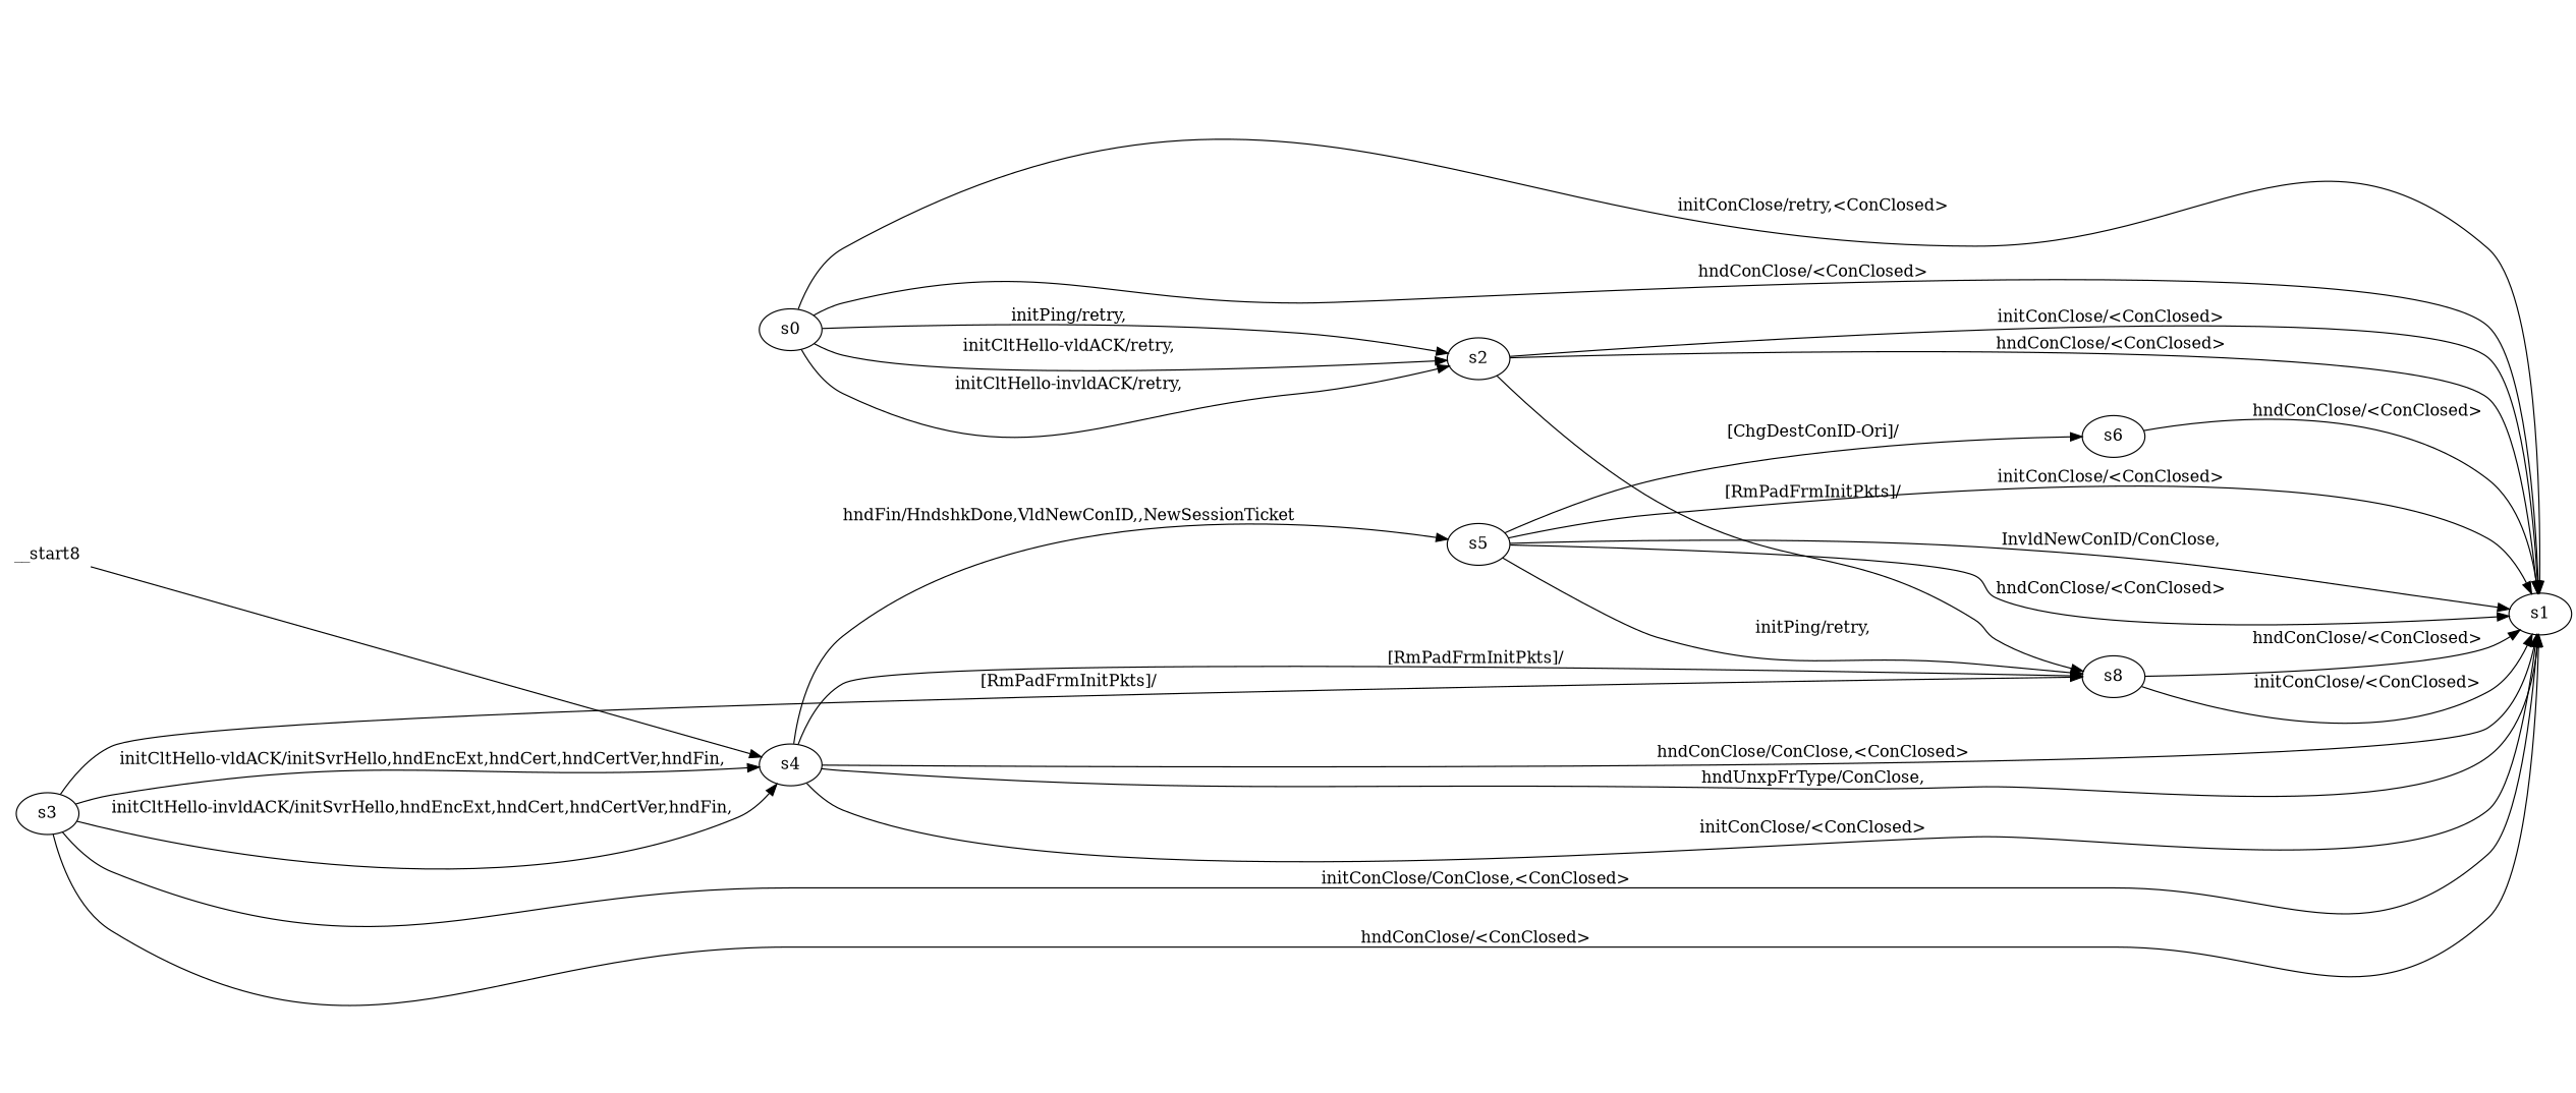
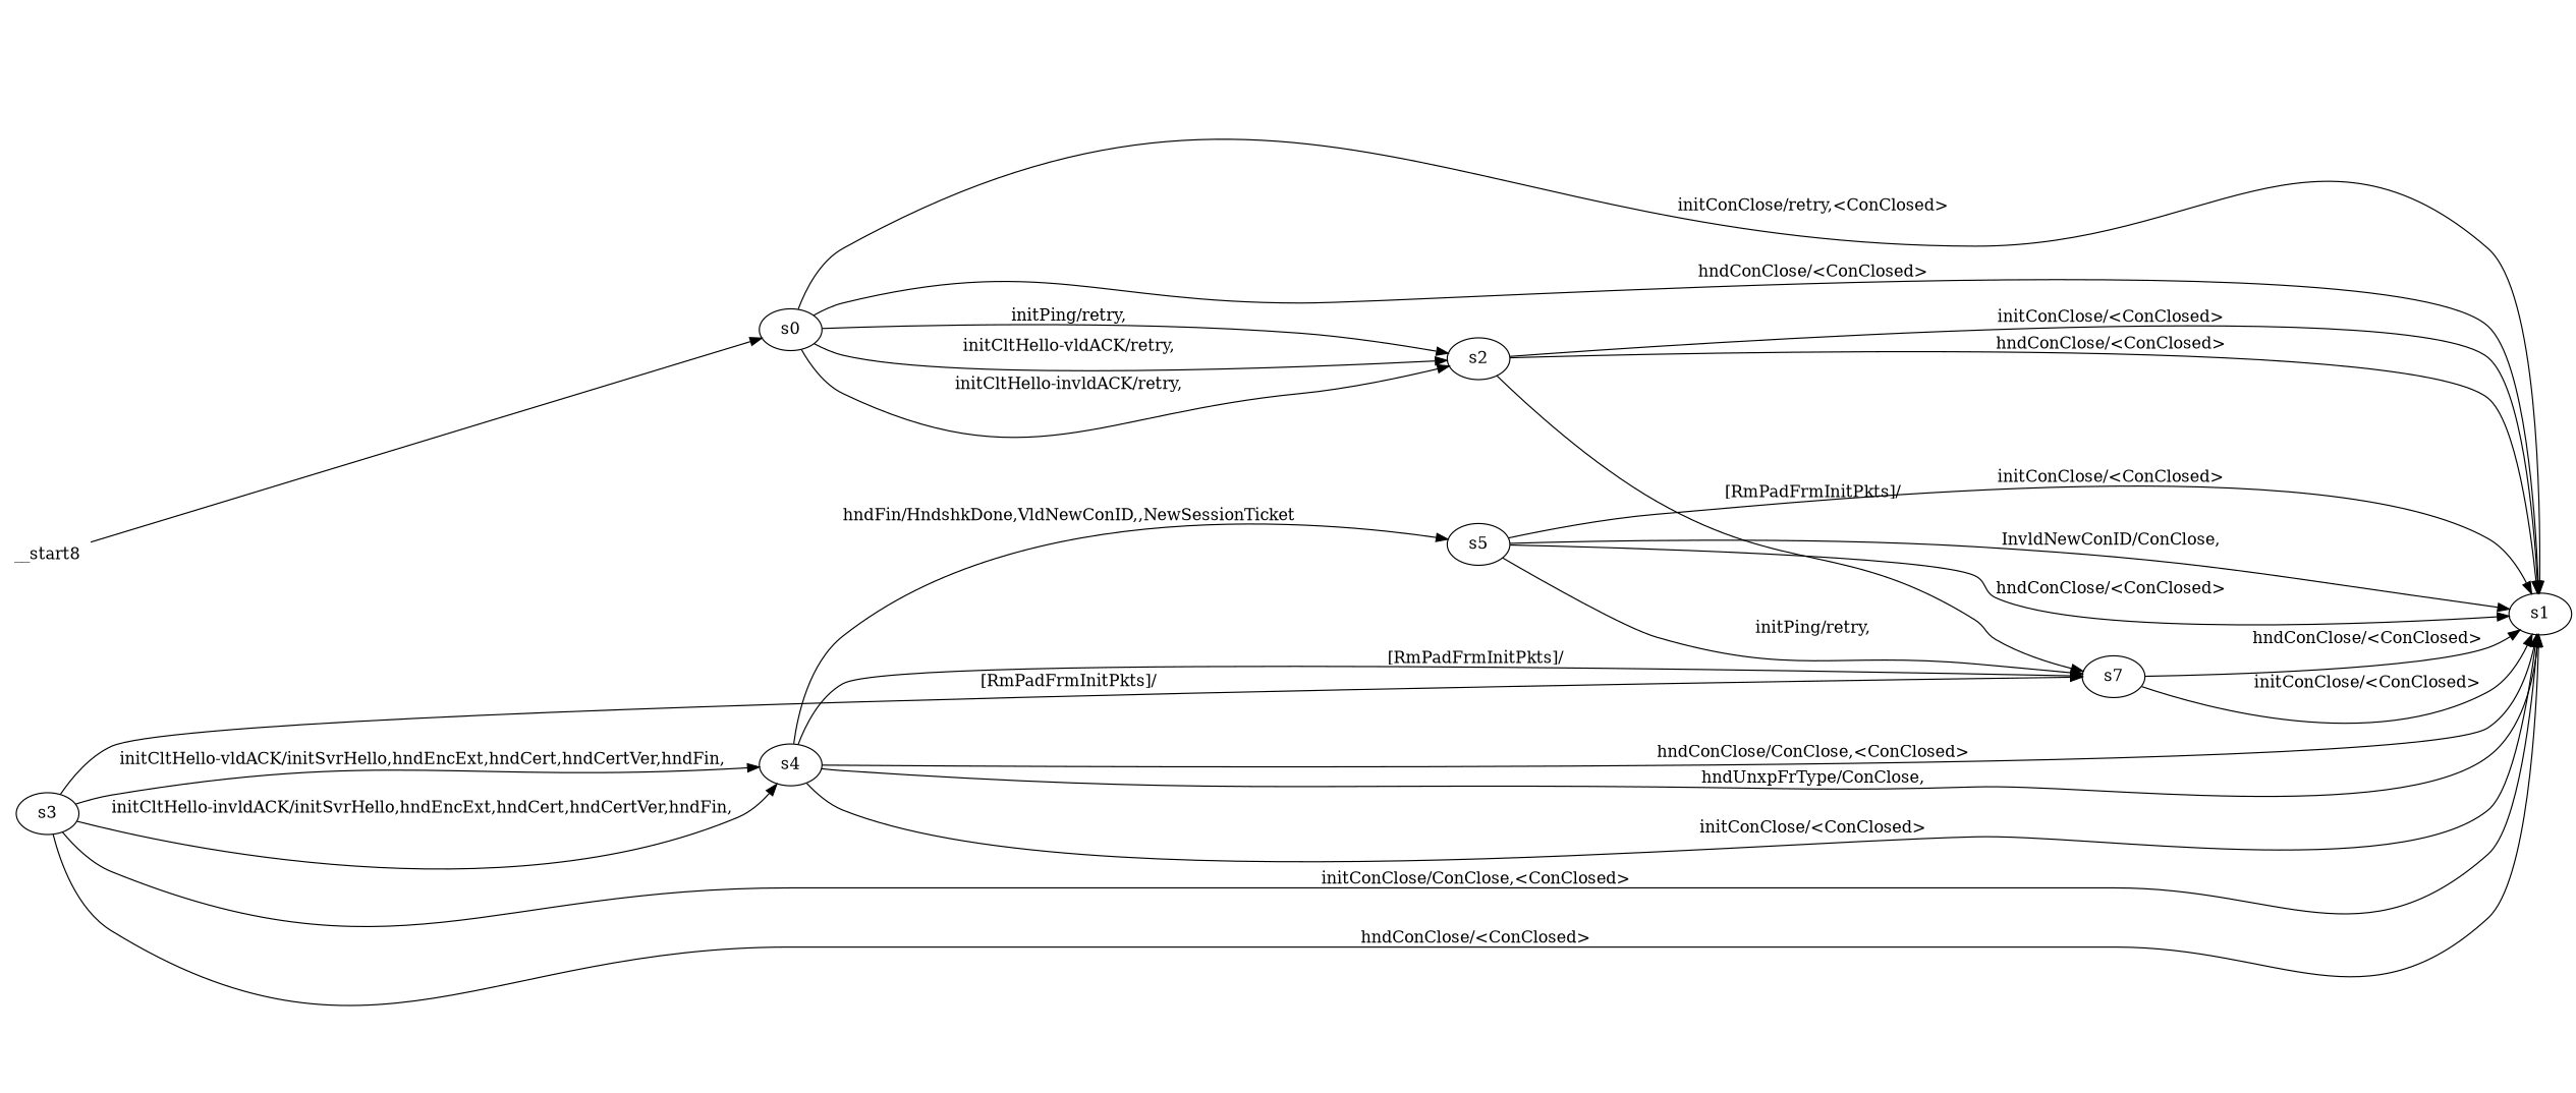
  digraph {
    rankdir=LR
    n1 [label=s0]
    n2 [label=s1]
    n3 [label=s2]
-   n4 [label=s8]
+   n4 [label=s7]
    n5 [label=s3]
    n6 [label=s4]
    n7 [label=s5]
-   n8 [label=s6]
    n9 [label=__start8 shape=none]
    n1 -> n2 [label="initConClose/retry,<ConClosed> "]
    n1 -> n2 [label="hndConClose/<ConClosed> "]
    n1 -> n3 [label="initPing/retry, "]
    n1 -> n3 [label="initCltHello-vldACK/retry, "]
    n1 -> n3 [label="initCltHello-invldACK/retry, "]
    n3 -> n2 [label="initConClose/<ConClosed> "]
    n3 -> n2 [label="hndConClose/<ConClosed> "]
    n3 -> n4 [label="[RmPadFrmInitPkts]/ "]
    n4 -> n2 [label="initConClose/<ConClosed> "]
    n4 -> n2 [label="hndConClose/<ConClosed> "]
    n5 -> n2 [label="initConClose/ConClose,<ConClosed> "]
    n5 -> n2 [label="hndConClose/<ConClosed> "]
    n5 -> n4 [label="[RmPadFrmInitPkts]/ "]
    n5 -> n6 [label="initCltHello-vldACK/initSvrHello,hndEncExt,hndCert,hndCertVer,hndFin, "]
    n5 -> n6 [label="initCltHello-invldACK/initSvrHello,hndEncExt,hndCert,hndCertVer,hndFin, "]
    n6 -> n2 [label="initConClose/<ConClosed> "]
    n6 -> n2 [label="hndConClose/ConClose,<ConClosed> "]
    n6 -> n2 [label="hndUnxpFrType/ConClose, "]
    n6 -> n4 [label="[RmPadFrmInitPkts]/ "]
    n6 -> n7 [label="hndFin/HndshkDone,VldNewConID,,NewSessionTicket "]
    n7 -> n2 [label="initConClose/<ConClosed> "]
    n7 -> n2 [label="hndConClose/<ConClosed> "]
    n7 -> n2 [label="InvldNewConID/ConClose, "]
    n7 -> n4 [label="initPing/retry, "]
-   n7 -> n8 [label="[ChgDestConID-Ori]/ "]
-   n8 -> n2 [label="hndConClose/<ConClosed> "]
-   n9 -> n6
+   n9 -> n1
  }
